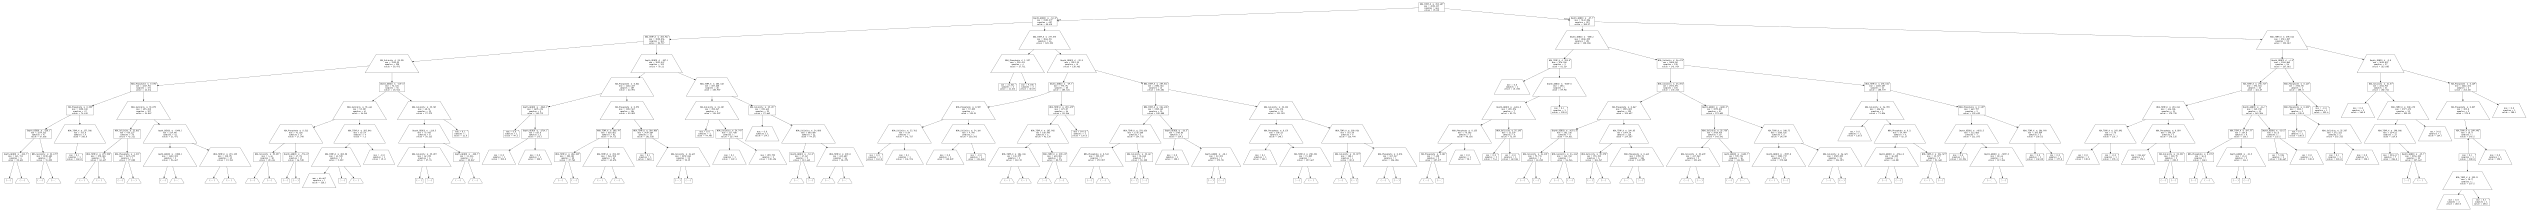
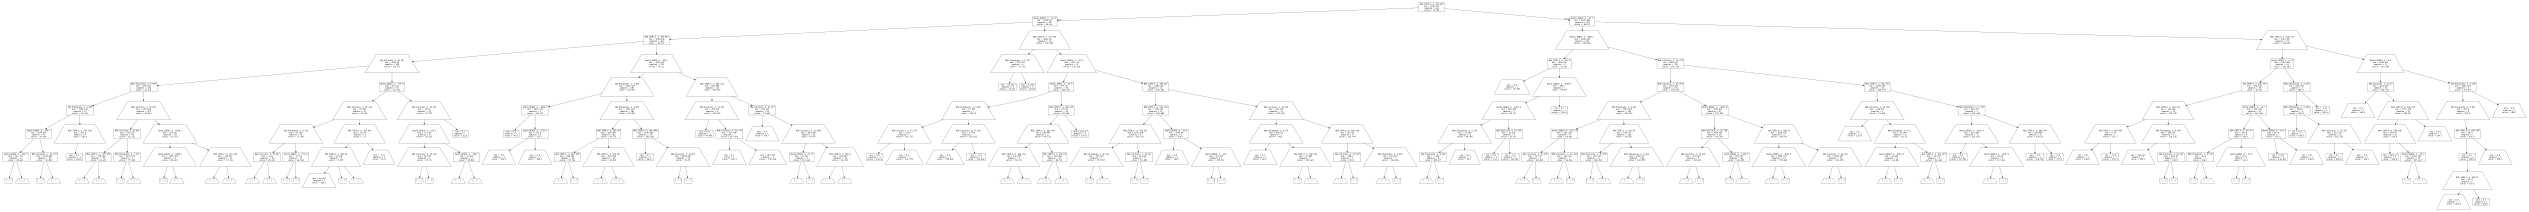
  digraph {
    fontname="JetBrains Mono"
    node [fontname="JetBrains Mono" shape=trapezium]
    edge [fontname="JetBrains Mono"]
    n1 [label="WOA_TEMP_K <= 293.485\nmse = 4552.115\nsamples = 664\nvalue = 93.88" shape=note]
    n2 [label="Depth_GEBCO <= -32.0\nmse = 2182.277\nsamples = 407\nvalue = 58.428" shape=note]
    n3 [label="Depth_GEBCO <= -27.5\nmse = 3142.586\nsamples = 257\nvalue = 150.27" shape=note]
    n4 [label="WOA_TEMP_K <= 283.962\nmse = 1538.036\nsamples = 361\nvalue = 50.717" shape=note]
    n5 [label="WOA_TEMP_K <= 277.555\nmse = 3044.914\nsamples = 46\nvalue = 120.332"]
    n6 [label="Depth_GEBCO <= -5584.0\nmse = 2696.535\nsamples = 204\nvalue = 138.884"]
    n7 [label="WOA_TEMP_K <= 298.546\nmse = 2511.827\nsamples = 53\nvalue = 192.867"]
    n8 [label="WOA_Salinity <= 35.234\nmse = 1139.93\nsamples = 228\nvalue = 38.972"]
    n9 [label="Depth_GEBCO <= -107.0\nmse = 1591.547\nsamples = 133\nvalue = 70.11"]
    n10 [label="WOA_Phosphate <= 1.197\nmse = 218.421\nsamples = 4\nvalue = 27.711"]
    n11 [label="Depth_GEBCO <= -22.5\nmse = 2313.15\nsamples = 42\nvalue = 130.462"]
    n12 [label="WOA_Phosphate <= 0.592\nmse = 1317.913\nsamples = 174\nvalue = 46.342" shape=note]
    n13 [label="Depth_GEBCO <= -139.5\nmse = 76.321\nsamples = 54\nvalue = 18.512" shape=note]
    n14 [label="WOA_Phosphate <= 0.021\nmse = 1432.237\nsamples = 107\nvalue = 62.894"]
    n15 [label="WOA_TEMP_K <= 285.448\nmse = 837.628\nsamples = 26\nvalue = 105.987"]
    n16 [label="WOA_Phosphate <= 0.555\nmse = 2158.102\nsamples = 47\nvalue = 74.619" shape=note]
    n17 [label="WOA_Salinity <= 33.879\nmse = 455.458\nsamples = 127\nvalue = 34.067"]
    n18 [label="WOA_Salinity <= 35.461\nmse = 53.383\nsamples = 42\nvalue = 16.265"]
    n19 [label="WOA_Salinity <= 35.385\nmse = 68.32\nsamples = 12\nvalue = 27.379"]
    n20 [label="Depth_GEBCO <= -138.0\nmse = 1279.562\nsamples = 43\nvalue = 67.666" shape=note]
    n21 [label="WOA_TEMP_K <= 277.506\nmse = 725.0\nsamples = 4\nvalue = 205.0"]
    n22 [label="WOA_Salinity <= 33.862\nmse = 438.127\nsamples = 76\nvalue = 42.311" shape=note]
    n23 [label="Depth_GEBCO <= -5498.5\nmse = 219.445\nsamples = 51\nvalue = 21.471"]
    n24 [label="Depth_GEBCO <= -212.5\nmse = 141.711\nsamples = 6\nvalue = 30.618" shape=note]
    n25 [label="WOA_Salinity <= 32.677\nmse = 1198.682\nsamples = 37\nvalue = 74.033" shape=note]
    n26 [label="mse = 0.0\nsamples = 1\nvalue = 160.0" shape=note]
    n27 [label="(...)" shape=note]
    n28 [label="(...)"]
    n29 [label="(...)" shape=note]
    n30 [label="(...)"]
    n31 [label="mse = 66.667\nsamples = 3\nvalue = 220.0"]
    n32 [label="WOA_TEMP_K <= 279.958\nmse = 278.026\nsamples = 73\nvalue = 40.617" shape=note]
    n33 [label="WOA_Phosphate <= 1.394\nmse = 2474.275\nsamples = 3\nvalue = 77.888" shape=note]
    n34 [label="Depth_GEBCO <= -5508.0\nmse = 1422.222\nsamples = 2\nvalue = 56.667"]
    n35 [label="WOA_TEMP_K <= 274.135\nmse = 110.953\nsamples = 49\nvalue = 19.941"]
    n36 [label="(...)"]
    n37 [label="(...)"]
    n38 [label="(...)" shape=note]
    n39 [label="(...)"]
    n40 [label="(...)" shape=note]
    n41 [label="(...)"]
    n42 [label="(...)"]
    n43 [label="(...)"]
    n44 [label="WOA_Phosphate <= 0.512\nmse = 41.186\nsamples = 38\nvalue = 17.348"]
    n45 [label="WOA_TEMP_K <= 283.846\nmse = 63.54\nsamples = 4\nvalue = 7.2"]
    n46 [label="Depth_GEBCO <= -118.5\nmse = 72.403\nsamples = 9\nvalue = 30.323"]
    n47 [label="mse = 0.0\nsamples = 3\nvalue = 21.0" shape=note]
    n48 [label="WOA_Salinity <= 35.253\nmse = 4.46\nsamples = 10\nvalue = 20.414" shape=note]
    n49 [label="Depth_GEBCO <= -734.0\nmse = 47.748\nsamples = 28\nvalue = 16.538" shape=note]
    n50 [label="WOA_TEMP_K <= 283.58\nmse = 41.525\nsamples = 3\nvalue = 5.229"]
    n51 [label="mse = -0.0\nsamples = 1\nvalue = 21.0"]
    n52 [label="(...)"]
    n53 [label="(...)"]
    n54 [label="(...)" shape=note]
    n55 [label="(...)" shape=note]
    n56 [label="(...)" shape=note]
    n57 [label="(...)"]
    n58 [label="WOA_Salinity <= 35.287\nmse = 62.292\nsamples = 6\nvalue = 27.76"]
    n59 [label="Depth_GEBCO <= -108.5\nmse = 11.216\nsamples = 3\nvalue = 38.867" shape=note]
    n60 [label="(...)" shape=note]
    n61 [label="(...)" shape=note]
    n62 [label="(...)"]
    n63 [label="(...)"]
    n64 [label="Depth_GEBCO <= -3843.0\nmse = 1693.476\nsamples = 3\nvalue = 149.733" shape=note]
    n65 [label="WOA_Phosphate <= 0.572\nmse = 1152.567\nsamples = 104\nvalue = 59.882"]
    n66 [label="WOA_Salinity <= 34.103\nmse = 290.247\nsamples = 4\nvalue = 124.907"]
    n67 [label="WOA_Salinity <= 29.293\nmse = 851.665\nsamples = 22\nvalue = 97.662" shape=note]
    n68 [label="mse = 0.0\nsamples = 1\nvalue = 99.2" shape=note]
    n69 [label="Depth_GEBCO <= -1714.5\nmse = 625.0\nsamples = 2\nvalue = 175.0" shape=note]
    n70 [label="WOA_TEMP_K <= 288.79\nmse = 628.861\nsamples = 91\nvalue = 54.732" shape=note]
    n71 [label="WOA_TEMP_K <= 284.806\nmse = 3439.604\nsamples = 13\nvalue = 101.628" shape=note]
    n72 [label="mse = 0.0\nsamples = 1\nvalue = 150.0"]
    n73 [label="mse = 0.0\nsamples = 1\nvalue = 200.0"]
    n74 [label="WOA_TEMP_K <= 286.229\nmse = 382.002\nsamples = 28\nvalue = 37.762" shape=note]
    n75 [label="WOA_TEMP_K <= 292.333\nmse = 546.958\nsamples = 63\nvalue = 62.651"]
    n76 [label="mse = 0.0\nsamples = 1\nvalue = 260.0" shape=note]
    n77 [label="WOA_Salinity <= 34.615\nmse = 2159.861\nsamples = 12\nvalue = 92.83"]
    n78 [label="(...)"]
    n79 [label="(...)" shape=note]
    n80 [label="(...)"]
    n81 [label="(...)"]
    n82 [label="(...)" shape=note]
    n83 [label="(...)" shape=note]
    n84 [label="mse = 0.0\nsamples = 1\nvalue = 94.488" shape=note]
    n85 [label="WOA_Salinity <= 34.747\nmse = 217.488\nsamples = 3\nvalue = 127.949" shape=note]
    n86 [label="mse = 0.0\nsamples = 1\nvalue = 179.0"]
    n87 [label="WOA_Salinity <= 34.088\nmse = 600.004\nsamples = 21\nvalue = 94.273"]
-   n88 [label="mse = 0.0\nsamples = 1\nvalue = 122.1"]
+   n88 [label="mse = 0.0\nvalue = 1\nvalue = 122.1"]
    n89 [label="mse = 289.752\nsamples = 2\nvalue = 130.456"]
    n90 [label="Depth_GEBCO <= -52.0\nmse = 47.143\nsamples = 5\nvalue = 113.462" shape=note]
    n91 [label="WOA_TEMP_K <= 290.0\nmse = 613.609\nsamples = 16\nvalue = 86.372"]
    n92 [label="(...)"]
    n93 [label="(...)" shape=note]
    n94 [label="(...)"]
    n95 [label="(...)"]
    n96 [label="mse = 21.561\nsamples = 2\nvalue = 11.233" shape=note]
    n97 [label="mse = 9.696\nsamples = 2\nvalue = 40.07" shape=note]
    n98 [label="Depth_GEBCO <= -29.5\nmse = 775.752\nsamples = 20\nvalue = 105.321" shape=note]
    n99 [label="WOA_TEMP_K <= 289.511\nmse = 2586.366\nsamples = 22\nvalue = 155.604" shape=note]
    n100 [label="WOA_Phosphate <= 0.587\nmse = 37.835\nsamples = 4\nvalue = 135.98"]
    n101 [label="WOA_TEMP_K <= 292.675\nmse = 679.07\nsamples = 16\nvalue = 98.246" shape=note]
    n102 [label="WOA_TEMP_K <= 284.496\nmse = 3329.605\nsamples = 11\nvalue = 182.888" shape=note]
    n103 [label="WOA_Salinity <= 32.843\nmse = 694.131\nsamples = 11\nvalue = 131.529"]
    n104 [label="WOA_Salinity <= 33.762\nmse = 0.04\nsamples = 2\nvalue = 141.717"]
    n105 [label="WOA_Salinity <= 34.164\nmse = 9.796\nsamples = 2\nvalue = 130.242"]
    n106 [label="WOA_TEMP_K <= 287.982\nmse = 610.945\nsamples = 13\nvalue = 92.114"]
    n107 [label="mse = 144.0\nsamples = 3\nvalue = 124.0" shape=note]
    n108 [label="mse = 0.0\nsamples = 1\nvalue = 142.0" shape=note]
    n109 [label="mse = 0.0\nsamples = 1\nvalue = 141.576"]
    n110 [label="mse = 0.0\nsamples = 1\nvalue = 128.029"]
    n111 [label="mse = -0.0\nsamples = 1\nvalue = 134.669" shape=note]
    n112 [label="WOA_TEMP_K <= 284.494\nmse = 134.977\nsamples = 2\nvalue = 112.33"]
    n113 [label="WOA_TEMP_K <= 290.49\nmse = 610.804\nsamples = 11\nvalue = 88.745" shape=note]
    n114 [label="(...)"]
    n115 [label="(...)"]
    n116 [label="(...)"]
    n117 [label="(...)"]
    n118 [label="WOA_TEMP_K <= 278.636\nmse = 1735.668\nsamples = 8\nvalue = 154.732"]
    n119 [label="Depth_GEBCO <= -16.5\nmse = 1760.96\nsamples = 3\nvalue = 239.2" shape=note]
    n120 [label="WOA_Phosphate <= 0.178\nmse = 308.25\nsamples = 5\nvalue = 148.5"]
    n121 [label="WOA_TEMP_K <= 290.926\nmse = 553.58\nsamples = 6\nvalue = 116.444"]
    n122 [label="WOA_Phosphate <= 0.543\nmse = 333.837\nsamples = 5\nvalue = 179.857"]
    n123 [label="WOA_Salinity <= 33.615\nmse = 96.848\nsamples = 3\nvalue = 96.108" shape=note]
    n124 [label="mse = 0.0\nsamples = 1\nvalue = 188.0"]
    n125 [label="Depth_GEBCO <= -10.0\nmse = 22.222\nsamples = 2\nvalue = 273.333"]
    n126 [label="(...)" shape=note]
    n127 [label="(...)"]
    n128 [label="(...)" shape=note]
    n129 [label="(...)" shape=note]
    n130 [label="(...)" shape=note]
    n131 [label="(...)" shape=note]
    n132 [label="mse = 0.0\nsamples = 1\nvalue = 121.0"]
    n133 [label="WOA_TEMP_K <= 290.331\nmse = 74.889\nsamples = 4\nvalue = 157.667"]
    n134 [label="WOA_Salinity <= 33.927\nmse = 100.0\nsamples = 2\nvalue = 82.0" shape=note]
    n135 [label="WOA_Phosphate <= 0.031\nmse = 247.347\nsamples = 4\nvalue = 126.286"]
    n136 [label="(...)" shape=note]
    n137 [label="(...)"]
    n138 [label="(...)"]
    n139 [label="(...)" shape=note]
    n140 [label="(...)"]
    n141 [label="(...)" shape=note]
    n142 [label="WOA_TEMP_K <= 295.0\nmse = 876.204\nsamples = 9\nvalue = 81.324" shape=note]
    n143 [label="WOA_Salinity <= 36.672\nmse = 2608.142\nsamples = 195\nvalue = 141.934" shape=note]
    n144 [label="Depth_GEBCO <= -4.5\nmse = 1240.869\nsamples = 26\nvalue = 167.861" shape=note]
    n145 [label="Depth_GEBCO <= -9.0\nmse = 2625.057\nsamples = 27\nvalue = 213.085"]
    n146 [label="mse = 0.0\nsamples = 1\nvalue = 21.053"]
    n147 [label="Depth_GEBCO <= -5659.5\nmse = 408.3\nsamples = 8\nvalue = 89.934"]
    n148 [label="WOA_Salinity <= 35.694\nmse = 2572.571\nsamples = 181\nvalue = 145.343" shape=note]
    n149 [label="WOA_TEMP_K <= 296.531\nmse = 1188.287\nsamples = 14\nvalue = 100.577" shape=note]
    n150 [label="Depth_GEBCO <= -6224.5\nmse = 205.876\nsamples = 7\nvalue = 81.734"]
    n151 [label="mse = 0.0\nsamples = 1\nvalue = 120.0" shape=note]
    n152 [label="WOA_Phosphate <= 0.155\nmse = 78.306\nsamples = 3\nvalue = 98.636"]
    n153 [label="WOA_Salinity <= 35.195\nmse = 22.229\nsamples = 4\nvalue = 72.075" shape=note]
    n154 [label="WOA_Phosphate <= 0.108\nmse = 7.438\nsamples = 2\nvalue = 107.273" shape=note]
    n155 [label="mse = 0.0\nsamples = 1\nvalue = 90.0"]
    n156 [label="mse = 0.0\nsamples = 3\nvalue = 74.0" shape=note]
    n157 [label="mse = -0.0\nsamples = 1\nvalue = 60.526" shape=note]
    n158 [label="(...)"]
    n159 [label="(...)" shape=note]
    n160 [label="WOA_Phosphate <= 0.067\nmse = 1933.025\nsamples = 129\nvalue = 135.697"]
    n161 [label="Depth_GEBCO <= -4028.5\nmse = 3375.004\nsamples = 52\nvalue = 173.602" shape=note]
    n162 [label="WOA_Salinity <= 36.709\nmse = 406.964\nsamples = 5\nvalue = 71.896"]
    n163 [label="WOA_Phosphate <= 0.187\nmse = 669.797\nsamples = 9\nvalue = 122.639" shape=note]
    n164 [label="Depth_GEBCO <= -4271.5\nmse = 382.336\nsamples = 9\nvalue = 84.831" shape=note]
    n165 [label="WOA_TEMP_K <= 294.85\nmse = 1844.74\nsamples = 120\nvalue = 139.367"]
    n166 [label="WOA_Salinity <= 35.758\nmse = 2928.905\nsamples = 19\nvalue = 140.541" shape=note]
    n167 [label="WOA_TEMP_K <= 298.73\nmse = 2566.425\nsamples = 33\nvalue = 193.89"]
    n168 [label="WOA_Salinity <= 34.198\nmse = 73.774\nsamples = 4\nvalue = 63.023" shape=note]
    n169 [label="WOA_Salinity <= 34.436\nmse = 142.762\nsamples = 5\nvalue = 96.946" shape=note]
    n170 [label="WOA_Salinity <= 35.578\nmse = 976.513\nsamples = 14\nvalue = 104.945" shape=note]
    n171 [label="WOA_Phosphate <= 0.643\nmse = 1780.71\nsamples = 106\nvalue = 143.997"]
    n172 [label="(...)"]
    n173 [label="(...)" shape=note]
    n174 [label="(...)"]
    n175 [label="(...)" shape=note]
    n176 [label="(...)" shape=note]
    n177 [label="(...)"]
    n178 [label="(...)"]
    n179 [label="(...)" shape=note]
    n180 [label="WOA_Salinity <= 35.699\nmse = 417.569\nsamples = 3\nvalue = 231.611"]
    n181 [label="Depth_GEBCO <= -5482.5\nmse = 599.734\nsamples = 16\nvalue = 114.521" shape=note]
    n182 [label="Depth_GEBCO <= -3957.0\nmse = 1983.717\nsamples = 19\nvalue = 178.268"]
    n183 [label="WOA_Salinity <= 36.429\nmse = 2309.053\nsamples = 14\nvalue = 224.091"]
    n184 [label="(...)"]
    n185 [label="(...)" shape=note]
    n186 [label="(...)" shape=note]
    n187 [label="(...)"]
    n188 [label="(...)"]
    n189 [label="(...)" shape=note]
    n190 [label="(...)"]
    n191 [label="(...)" shape=note]
    n192 [label="mse = 0.0\nsamples = 1\nvalue = 110.0"]
    n193 [label="WOA_Phosphate <= 0.22\nmse = 54.989\nsamples = 4\nvalue = 62.37"]
    n194 [label="Depth_GEBCO <= -4831.5\nmse = 312.886\nsamples = 7\nvalue = 111.875"]
    n195 [label="WOA_TEMP_K <= 296.954\nmse = 185.859\nsamples = 2\nvalue = 158.52"]
    n196 [label="Depth_GEBCO <= -2516.0\nmse = 16.035\nsamples = 2\nvalue = 66.004"]
    n197 [label="WOA_TEMP_K <= 294.327\nmse = 13.377\nsamples = 2\nvalue = 51.468" shape=note]
    n198 [label="(...)"]
    n199 [label="(...)" shape=note]
    n200 [label="(...)"]
    n201 [label="(...)" shape=note]
    n202 [label="mse = 0.0\nsamples = 1\nvalue = 65.354" shape=note]
    n203 [label="Depth_GEBCO <= -3987.5\nmse = 80.46\nsamples = 6\nvalue = 117.044"]
    n204 [label="mse = 0.0\nsamples = 1\nvalue = 148.88" shape=note]
    n205 [label="mse = 0.0\nsamples = 1\nvalue = 177.8" shape=note]
    n206 [label="(...)"]
    n207 [label="(...)" shape=note]
    n208 [label="WOA_TEMP_K <= 296.747\nmse = 572.061\nsamples = 22\nvalue = 161.67" shape=note]
    n209 [label="WOA_Phosphate <= 0.167\nmse = 3732.554\nsamples = 4\nvalue = 208.72" shape=note]
    n210 [label="WOA_Salinity <= 34.57\nmse = 2341.918\nsamples = 21\nvalue = 202.714" shape=note]
    n211 [label="WOA_Phosphate <= 0.169\nmse = 2222.222\nsamples = 6\nvalue = 243.333" shape=note]
    n212 [label="WOA_TEMP_K <= 294.341\nmse = 616.106\nsamples = 11\nvalue = 170.795"]
    n213 [label="Depth_GEBCO <= -16.5\nmse = 245.918\nsamples = 11\nvalue = 149.286" shape=note]
    n214 [label="WOA_Phosphate <= 0.032\nmse = 1212.5\nsamples = 3\nvalue = 235.0" shape=note]
    n215 [label="mse = -0.0\nsamples = 1\nvalue = 103.6" shape=note]
    n216 [label="WOA_TEMP_K <= 293.892\nmse = 5.78\nsamples = 3\nvalue = 131.7"]
    n217 [label="WOA_Phosphate <= 0.059\nmse = 390.234\nsamples = 8\nvalue = 178.125"]
    n218 [label="WOA_TEMP_K <= 297.77\nmse = 164.0\nsamples = 8\nvalue = 156.0" shape=note]
    n219 [label="Depth_GEBCO <= -10.5\nmse = 56.25\nsamples = 3\nvalue = 132.5" shape=note]
    n220 [label="mse = 0.0\nsamples = 2\nvalue = 130.0"]
    n221 [label="mse = -0.0\nsamples = 1\nvalue = 135.1" shape=note]
    n222 [label="mse = 216.667\nsamples = 5\nvalue = 170.0"]
    n223 [label="WOA_Salinity <= 32.338\nmse = 118.75\nsamples = 3\nvalue = 202.5" shape=note]
    n224 [label="(...)" shape=note]
    n225 [label="(...)" shape=note]
    n226 [label="WOA_Phosphate <= 0.071\nmse = 16.0\nsamples = 5\nvalue = 168.0" shape=note]
    n227 [label="Depth_GEBCO <= -21.5\nmse = 24.0\nsamples = 3\nvalue = 144.0"]
    n228 [label="mse = 5.556\nsamples = 2\nvalue = 136.667" shape=note]
    n229 [label="mse = 0.0\nsamples = 1\nvalue = 120.0"]
    n230 [label="(...)" shape=note]
    n231 [label="(...)"]
    n232 [label="(...)" shape=note]
    n233 [label="(...)" shape=note]
    n234 [label="mse = 0.0\nsamples = 1\nvalue = 180.0" shape=note]
    n235 [label="WOA_Salinity <= 35.307\nmse = 272.222\nsamples = 2\nvalue = 253.333"]
    n236 [label="mse = 0.0\nsamples = 1\nvalue = 265.0" shape=note]
    n237 [label="mse = 0.0\nsamples = 1\nvalue = 230.0"]
    n238 [label="mse = 0.0\nsamples = 2\nvalue = 160.0"]
    n239 [label="WOA_TEMP_K <= 300.478\nmse = 2377.472\nsamples = 19\nvalue = 209.833"]
    n240 [label="WOA_Phosphate <= 0.027\nmse = 325.0\nsamples = 5\nvalue = 275.0"]
    n241 [label="mse = 0.0\nsamples = 1\nvalue = 180.0"]
    n242 [label="WOA_TEMP_K <= 298.886\nmse = 2344.0\nsamples = 17\nvalue = 219.0"]
    n243 [label="mse = 24.0\nsamples = 2\nvalue = 164.0"]
    n244 [label="mse = 2344.0\nsamples = 7\nvalue = 206.0" shape=note]
    n245 [label="Depth_GEBCO <= -19.5\nmse = 2156.222\nsamples = 10\nvalue = 227.667" shape=note]
    n246 [label="(...)" shape=note]
    n247 [label="(...)"]
    n248 [label="WOA_TEMP_K <= 299.492\nmse = 18.75\nsamples = 2\nvalue = 292.5" shape=note]
    n249 [label="WOA_TEMP_K <= 299.52\nmse = 18.75\nsamples = 3\nvalue = 257.5"]
    n250 [label="mse = 0.0\nsamples = 2\nvalue = 260.0"]
    n251 [label="mse = 0.0\nsamples = 1\nvalue = 250.0" shape=note]
    n252 [label="mse = 0.0\nsamples = 1\nvalue = 300.0" shape=note]
    n253 [label="mse = 0.0\nsamples = 1\nvalue = 290.0"]
    n1 -> n2 [headlabel=True labelangle=45 labeldistance=2.5]
    n1 -> n3 [headlabel=False labelangle=-45 labeldistance=2.5]
    n2 -> n4
    n2 -> n5
    n3 -> n6
    n3 -> n7
    n4 -> n8
    n4 -> n9
    n5 -> n10
    n5 -> n11
    n6 -> n142
    n6 -> n143
    n7 -> n144
    n7 -> n145
    n8 -> n12
    n8 -> n13
    n9 -> n14
    n9 -> n15
    n10 -> n96
    n10 -> n97
    n11 -> n98
    n11 -> n99
    n12 -> n16
    n12 -> n17
    n13 -> n18
    n13 -> n19
    n14 -> n64
    n14 -> n65
    n15 -> n66
    n15 -> n67
    n16 -> n20
    n16 -> n21
    n17 -> n22
    n17 -> n23
    n18 -> n44
    n18 -> n45
    n19 -> n46
    n19 -> n47
    n20 -> n24
    n20 -> n25
    n21 -> n26
    n22 -> n32
    n22 -> n33
    n23 -> n34
    n23 -> n35
    n24 -> n27
    n24 -> n28
    n25 -> n29
    n25 -> n30
    n32 -> n36
    n32 -> n37
    n33 -> n38
    n33 -> n39
    n34 -> n40
    n34 -> n41
    n35 -> n42
    n35 -> n43
    n44 -> n48
    n44 -> n49
    n45 -> n50
    n45 -> n51
    n46 -> n58
    n46 -> n59
    n48 -> n52
    n48 -> n53
    n49 -> n54
    n49 -> n55
    n50 -> n31
    n50 -> n56
    n50 -> n57
    n58 -> n60
    n58 -> n61
    n59 -> n62
    n59 -> n63
    n64 -> n68
    n64 -> n69
    n65 -> n70
    n65 -> n71
    n66 -> n84
    n66 -> n85
    n67 -> n86
    n67 -> n87
    n69 -> n72
    n69 -> n73
    n70 -> n74
    n70 -> n75
    n71 -> n76
    n71 -> n77
    n74 -> n78
    n74 -> n79
    n75 -> n80
    n75 -> n81
    n77 -> n82
    n77 -> n83
    n85 -> n88
    n85 -> n89
    n87 -> n90
    n87 -> n91
    n90 -> n92
    n90 -> n93
    n91 -> n94
    n91 -> n95
    n98 -> n100
    n98 -> n101
    n99 -> n102
    n99 -> n103
    n100 -> n104
    n100 -> n105
    n101 -> n106
    n101 -> n107
    n102 -> n118
    n102 -> n119
    n103 -> n120
    n103 -> n121
    n104 -> n108
    n104 -> n109
    n105 -> n110
    n105 -> n111
    n106 -> n112
    n106 -> n113
    n112 -> n114
    n112 -> n115
    n113 -> n116
    n113 -> n117
    n118 -> n122
    n118 -> n123
    n119 -> n124
    n119 -> n125
    n120 -> n132
    n120 -> n133
    n121 -> n134
    n121 -> n135
    n122 -> n126
    n122 -> n127
    n123 -> n128
    n123 -> n129
    n125 -> n130
    n125 -> n131
    n133 -> n136
    n133 -> n137
    n134 -> n138
    n134 -> n139
    n135 -> n140
    n135 -> n141
    n142 -> n146
    n142 -> n147
    n143 -> n148
    n143 -> n149
    n144 -> n208
    n144 -> n209
    n145 -> n210
    n145 -> n211
    n147 -> n150
    n147 -> n151
    n148 -> n160
    n148 -> n161
    n149 -> n162
    n149 -> n163
    n150 -> n152
    n150 -> n153
    n152 -> n154
    n152 -> n155
    n153 -> n156
    n153 -> n157
    n154 -> n158
    n154 -> n159
    n160 -> n164
    n160 -> n165
    n161 -> n166
    n161 -> n167
    n162 -> n192
    n162 -> n193
    n163 -> n194
    n163 -> n195
    n164 -> n168
    n164 -> n169
    n165 -> n170
    n165 -> n171
    n166 -> n180
    n166 -> n181
    n167 -> n182
    n167 -> n183
    n168 -> n172
    n168 -> n173
    n169 -> n174
    n169 -> n175
    n170 -> n176
    n170 -> n177
    n171 -> n178
    n171 -> n179
    n180 -> n184
    n180 -> n185
    n181 -> n186
    n181 -> n187
    n182 -> n188
    n182 -> n189
    n183 -> n190
    n183 -> n191
    n193 -> n196
    n193 -> n197
    n194 -> n202
    n194 -> n203
    n195 -> n204
    n195 -> n205
    n196 -> n198
    n196 -> n199
    n197 -> n200
    n197 -> n201
    n203 -> n206
    n203 -> n207
    n208 -> n212
    n208 -> n213
    n209 -> n214
    n209 -> n215
    n210 -> n238
    n210 -> n239
    n211 -> n240
    n211 -> n241
    n212 -> n216
    n212 -> n217
    n213 -> n218
    n213 -> n219
    n214 -> n234
    n214 -> n235
    n216 -> n220
    n216 -> n221
    n217 -> n222
    n217 -> n223
    n218 -> n226
    n218 -> n227
    n219 -> n228
    n219 -> n229
    n223 -> n224
    n223 -> n225
    n226 -> n230
    n226 -> n231
    n227 -> n232
    n227 -> n233
    n235 -> n236
    n235 -> n237
    n239 -> n242
    n239 -> n243
    n240 -> n248
    n242 -> n244
    n242 -> n245
    n245 -> n246
    n245 -> n247
-   n252 -> n248
+   n248 -> n252
    n248 -> n253
    n249 -> n250
    n249 -> n251
    n252 -> n249
  }
